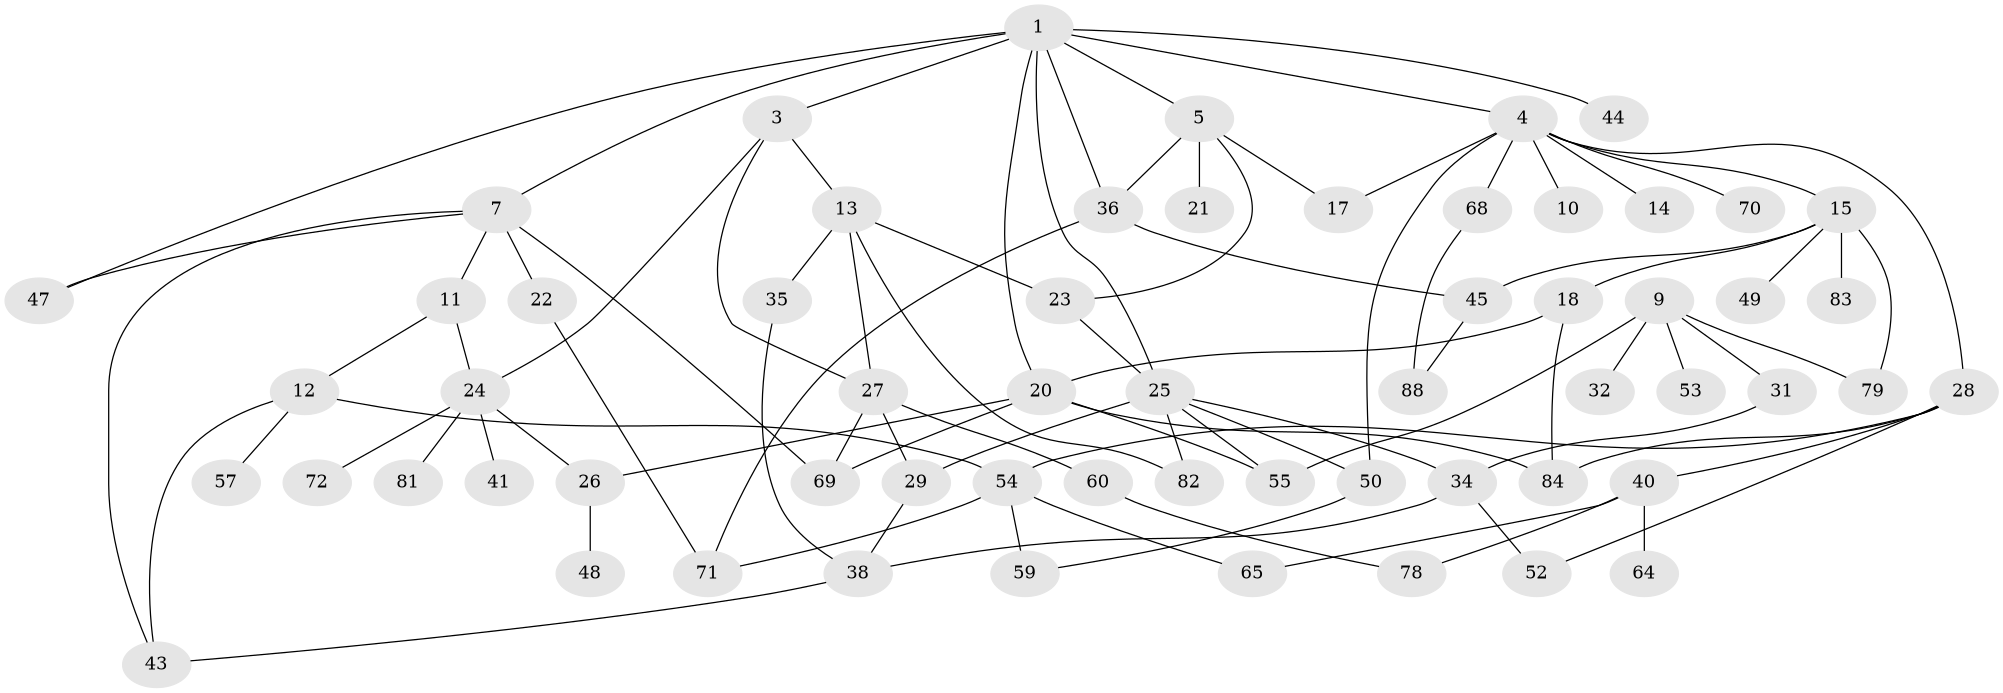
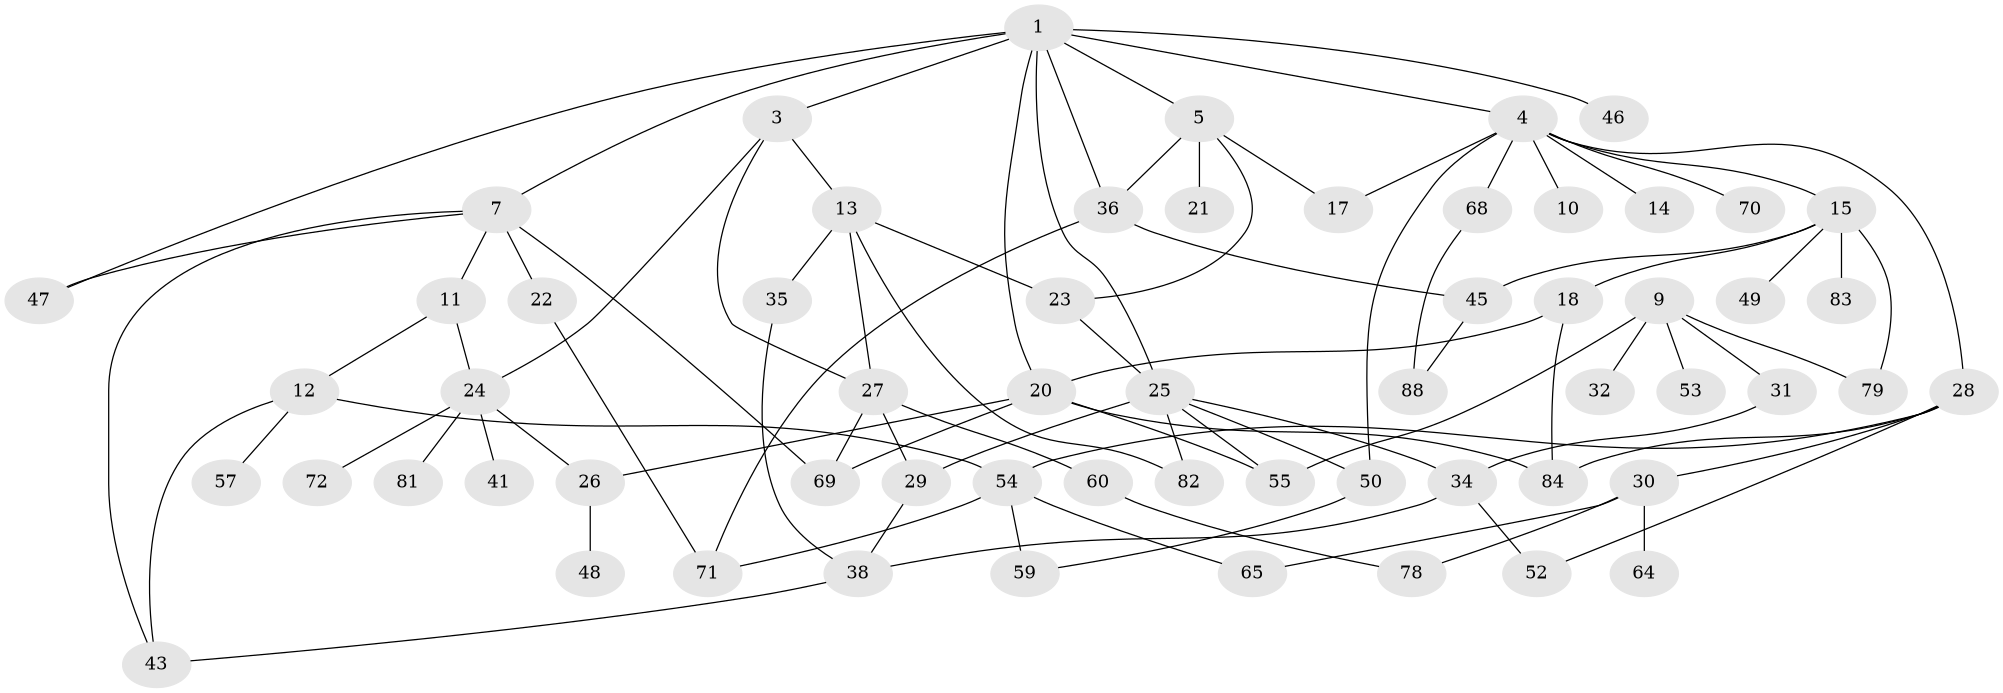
  graph {
    node [color=gray90 style=filled]
    1 [super="+2"]
    3
    4 [super="+8"]
    5 [super="+67"]
    7 [super="+42"]
    20 [super="+75"]
    25 [super="+58"]
    36 [super="+56"]
-   44
+   44 [label=46]
    47
    13 [super="+76"]
    24 [super="+40"]
    27 [super="+39"]
    10
    14
    15 [super="+33"]
    17
    28 [super="+61"]
    50
    68
    70
    21
    23
    11
    22
    43 [super="+87"]
    69 [super="+90"]
    55 [super="+66"]
    84
    26
    82 [super="+89"]
    29
    34 [super="+85"]
    45 [super="+46"]
    71 [super="+77"]
    35
    41
    72
    81
    60 [super="+63"]
    79
    18 [super="+73"]
    49
    83
    54 [super="+86"]
-   30 [super="+51" label=40]
+   30 [super="+51"]
    52
    59 [super="+80"]
    88
    9 [super="+16"]
    31
    32
    53
    12 [super="+19"]
    57 [super="+62"]
    65
    38 [super="+74"]
    48
    78
    64
    1 -- 3
    1 -- 4
    1 -- 5
    1 -- 7
    1 -- 20
    1 -- 25 [weight=2]
    1 -- 36
    1 -- 44
    1 -- 47
    3 -- 13
    3 -- 24
    3 -- 27
    4 -- 10
    4 -- 14
    4 -- 15
    4 -- 17
    4 -- 28
    4 -- 50
    4 -- 68
    4 -- 70
    5 -- 36
    5 -- 17
    5 -- 21
    5 -- 23
    7 -- 47
    7 -- 11
    7 -- 22
    7 -- 43
    7 -- 69
    20 -- 69
    20 -- 55
    20 -- 84
    20 -- 26
    25 -- 50
    25 -- 55
    25 -- 82
    25 -- 29
    25 -- 34
    36 -- 45
    36 -- 71
    13 -- 27
    13 -- 23
    13 -- 82
    13 -- 35
    24 -- 26
    24 -- 41
    24 -- 72
    24 -- 81
    27 -- 69
    27 -- 29
    27 -- 60
    15 -- 45
    15 -- 79
    15 -- 18
    15 -- 49
    15 -- 83
    28 -- 84
    28 -- 54
    28 -- 30
    28 -- 52
    50 -- 59
    68 -- 88
    23 -- 25
    11 -- 24
    11 -- 12
    22 -- 71
    26 -- 48
    29 -- 38
    34 -- 52
    34 -- 38
    45 -- 88
    35 -- 38
    60 -- 78
    18 -- 20
    18 -- 84
    54 -- 71
    54 -- 59
    54 -- 65
    30 -- 65
    30 -- 78
    30 -- 64
    9 -- 55
    9 -- 79
    9 -- 31
    9 -- 32
    9 -- 53
    31 -- 34
    12 -- 43
    12 -- 54
    12 -- 57
    38 -- 43
  }
